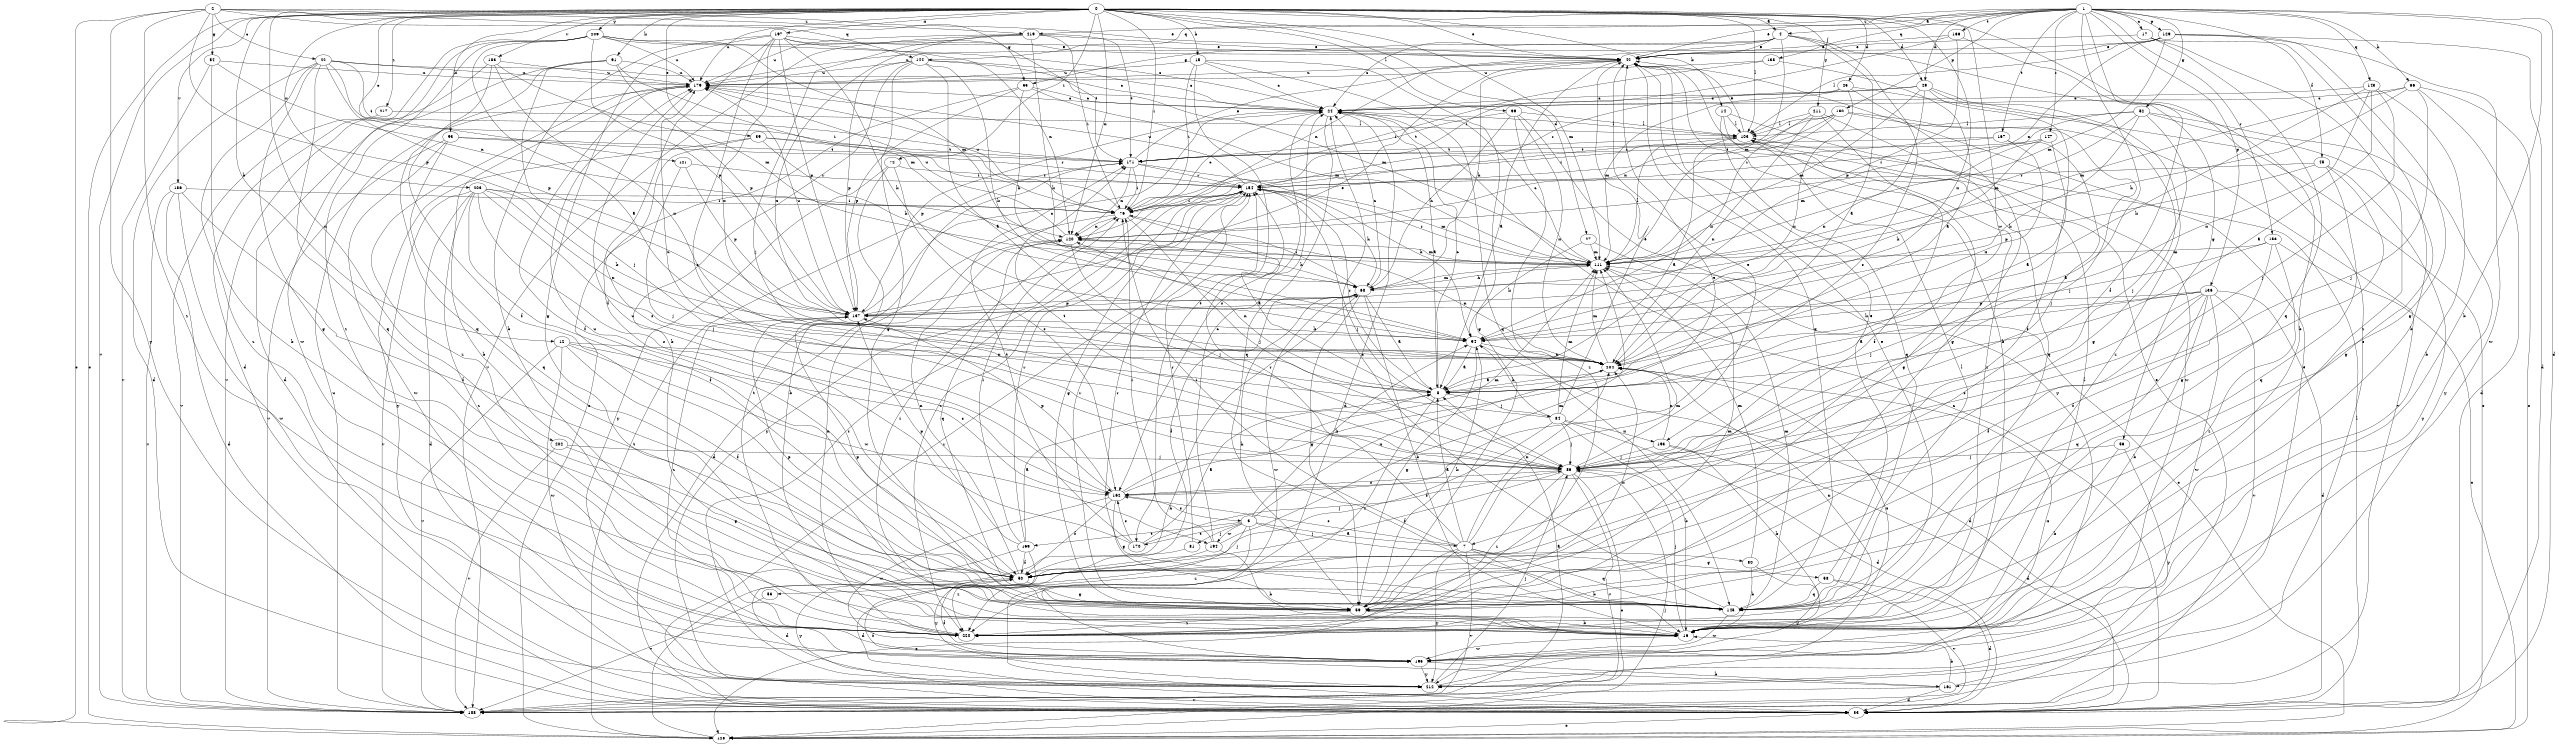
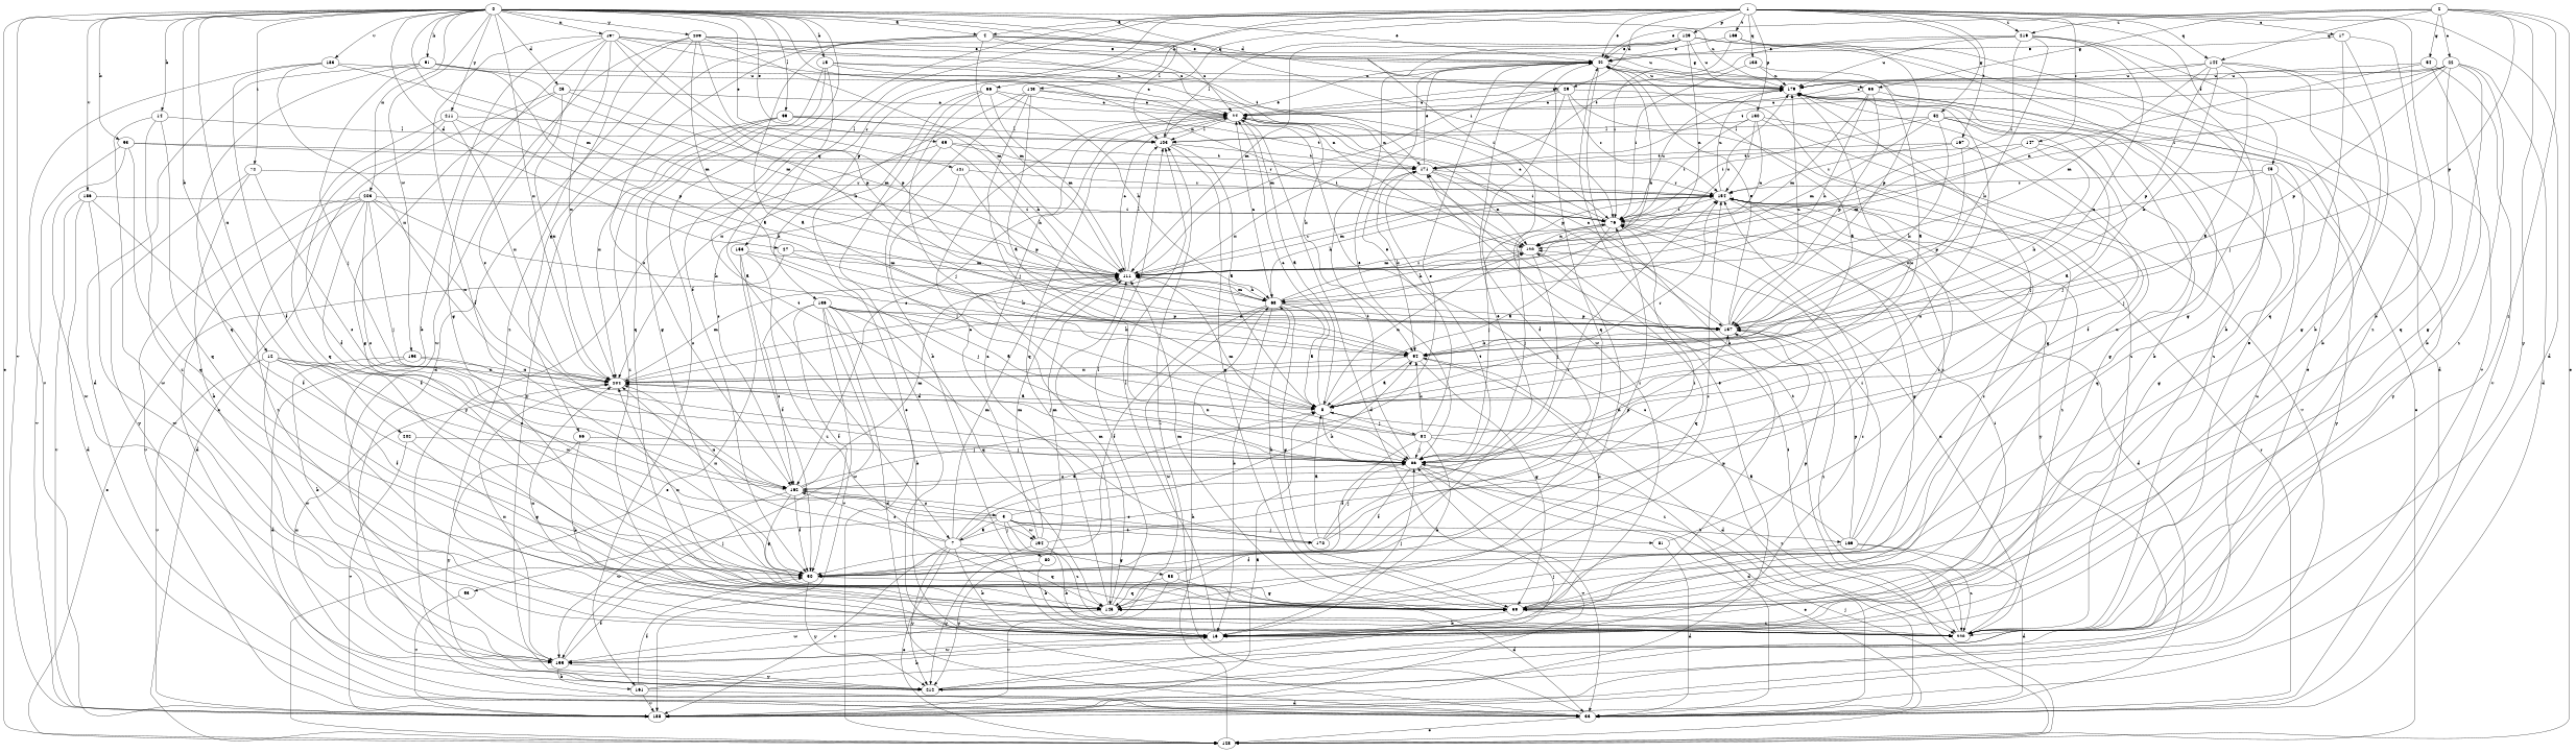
  strict digraph {
    0
    4
    12
    14
    15
    25
    27
    29
    39
    42
    72
    76
    91
    93
    99
    103
    111
    120
    121
    128
    161
    179
    183
    186
    188
    193
    197
    202
    203
    204
    209
    211
-   217
    55
    162
    8
    24
    56
    50
    194
    195
    220
    145
    170
    59
    94
    154
    212
    171
    68
    16
    33
    86
    137
    1
    7
    17
    45
    52
    66
    129
    130
    136
    138
    143
    144
    147
    153
    166
    167
    219
    58
    2
    22
    54
    3
    80
    81
    n79 [label=53]
    169
    84
    0 -> 4 [label=a]
    0 -> 12 [label=b]
    0 -> 14 [label=b]
    0 -> 15 [label=b]
    0 -> 25 [label=d]
    0 -> 27 [label=d]
    0 -> 29 [label=d]
    0 -> 39 [label=e]
    0 -> 42 [label=e]
    0 -> 72 [label=i]
    0 -> 76 [label=i]
    0 -> 91 [label=k]
    0 -> 93 [label=k]
    0 -> 99 [label=l]
    0 -> 103 [label=l]
    0 -> 111 [label=m]
    0 -> 120 [label=n]
    0 -> 121 [label=o]
    0 -> 128 [label=o]
    0 -> 161 [label=s]
    0 -> 179 [label=u]
    0 -> 183 [label=v]
    0 -> 186 [label=v]
    0 -> 188 [label=v]
    0 -> 193 [label=w]
    0 -> 197 [label=x]
    0 -> 202 [label=x]
    0 -> 203 [label=x]
    0 -> 204 [label=x]
    0 -> 209 [label=y]
    0 -> 211 [label=y]
-   0 -> 217 [label=z]
    4 -> 42 [label=e]
    4 -> 111 [label=m]
    4 -> 120 [label=n]
    4 -> 55 [label=g]
    4 -> 162 [label=s]
    4 -> 8 [label=a]
    4 -> 24 [label=c]
    4 -> 56 [label=g]
    12 -> 188 [label=v]
    12 -> 204 [label=x]
    12 -> 162 [label=s]
    12 -> 50 [label=f]
    12 -> 194 [label=w]
    12 -> 195 [label=w]
    14 -> 103 [label=l]
    14 -> 195 [label=w]
    14 -> 220 [label=z]
    14 -> 145 [label=q]
    15 -> 76 [label=i]
    15 -> 179 [label=u]
    15 -> 24 [label=c]
    15 -> 145 [label=q]
    15 -> 170 [label=t]
    15 -> 59 [label=g]
    25 -> 111 [label=m]
    25 -> 128 [label=o]
    25 -> 204 [label=x]
    25 -> 24 [label=c]
    25 -> 59 [label=g]
    27 -> 111 [label=m]
    27 -> 128 [label=o]
    27 -> 94 [label=k]
    29 -> 111 [label=m]
    29 -> 204 [label=x]
    29 -> 24 [label=c]
    29 -> 50 [label=f]
    29 -> 220 [label=z]
    29 -> 59 [label=g]
    29 -> 154 [label=r]
    39 -> 76 [label=i]
    39 -> 162 [label=s]
    39 -> 212 [label=y]
    39 -> 171 [label=t]
    39 -> 68 [label=h]
    42 -> 179 [label=u]
    42 -> 8 [label=a]
    42 -> 145 [label=q]
    42 -> 68 [label=h]
    42 -> 16 [label=b]
    72 -> 162 [label=s]
    72 -> 154 [label=r]
    72 -> 212 [label=y]
    72 -> 16 [label=b]
    76 -> 120 [label=n]
    76 -> 179 [label=u]
    76 -> 8 [label=a]
    76 -> 24 [label=c]
    76 -> 33 [label=d]
    76 -> 86 [label=j]
    91 -> 111 [label=m]
    91 -> 179 [label=u]
    91 -> 145 [label=q]
    91 -> 33 [label=d]
    91 -> 86 [label=j]
    91 -> 137 [label=p]
    93 -> 188 [label=v]
    93 -> 195 [label=w]
    93 -> 145 [label=q]
    93 -> 154 [label=r]
-   93 -> 171 [label=t]
+   93 -> 171 [label=q]
    99 -> 103 [label=l]
    99 -> 204 [label=x]
    99 -> 220 [label=z]
    99 -> 212 [label=y]
    99 -> 171 [label=t]
    99 -> 68 [label=h]
    103 -> 42 [label=e]
    103 -> 8 [label=a]
    103 -> 59 [label=g]
    103 -> 171 [label=t]
    111 -> 103 [label=l]
    111 -> 24 [label=c]
    111 -> 154 [label=r]
    111 -> 68 [label=h]
    120 -> 111 [label=m]
    120 -> 179 [label=u]
    120 -> 145 [label=q]
    120 -> 68 [label=h]
    120 -> 86 [label=j]
    121 -> 154 [label=r]
    121 -> 86 [label=j]
    121 -> 137 [label=p]
    128 -> 171 [label=t]
    128 -> 68 [label=h]
    128 -> 86 [label=j]
    161 -> 42 [label=e]
    161 -> 188 [label=v]
    161 -> 50 [label=f]
    161 -> 16 [label=b]
    161 -> 33 [label=d]
    179 -> 24 [label=c]
    179 -> 50 [label=f]
    179 -> 220 [label=z]
    179 -> 16 [label=b]
    183 -> 111 [label=m]
    183 -> 179 [label=u]
    183 -> 188 [label=v]
    183 -> 204 [label=x]
    183 -> 50 [label=f]
    186 -> 76 [label=i]
    186 -> 188 [label=v]
    186 -> 50 [label=f]
    186 -> 195 [label=w]
    186 -> 33 [label=d]
    188 -> 42 [label=e]
    188 -> 179 [label=u]
    188 -> 8 [label=a]
    193 -> 204 [label=x]
    193 -> 16 [label=b]
    193 -> 33 [label=d]
    193 -> 86 [label=j]
    197 -> 42 [label=e]
    197 -> 120 [label=n]
    197 -> 204 [label=x]
    197 -> 162 [label=s]
    197 -> 50 [label=f]
    197 -> 59 [label=g]
    197 -> 94 [label=k]
    197 -> 171 [label=t]
    197 -> 16 [label=b]
    197 -> 137 [label=p]
    202 -> 188 [label=v]
    202 -> 59 [label=g]
    202 -> 86 [label=j]
    203 -> 76 [label=i]
    203 -> 188 [label=v]
    203 -> 204 [label=x]
    203 -> 162 [label=s]
    203 -> 50 [label=f]
    203 -> 220 [label=z]
    203 -> 94 [label=k]
    203 -> 33 [label=d]
    203 -> 86 [label=j]
    204 -> 111 [label=m]
    204 -> 120 [label=n]
    204 -> 8 [label=a]
    209 -> 42 [label=e]
    209 -> 111 [label=m]
    209 -> 179 [label=u]
    209 -> 8 [label=a]
    209 -> 24 [label=c]
    209 -> 195 [label=w]
    209 -> 220 [label=z]
    209 -> 33 [label=d]
    209 -> 137 [label=p]
    211 -> 103 [label=l]
    211 -> 204 [label=x]
    211 -> 50 [label=f]
    211 -> 145 [label=q]
    211 -> 94 [label=k]
-   217 -> 103 [label=l]
-   217 -> 188 [label=v]
    55 -> 111 [label=m]
    55 -> 128 [label=o]
    55 -> 24 [label=c]
    55 -> 68 [label=h]
    55 -> 137 [label=p]
    162 -> 42 [label=e]
    162 -> 111 [label=m]
    162 -> 50 [label=f]
    162 -> 195 [label=w]
    162 -> 59 [label=g]
    162 -> 137 [label=p]
    162 -> 3 [label=s]
    8 -> 120 [label=n]
    8 -> 24 [label=c]
    8 -> 220 [label=z]
    8 -> 154 [label=r]
    8 -> 84 [label=j]
    24 -> 103 [label=l]
    24 -> 162 [label=s]
    24 -> 8 [label=a]
    24 -> 145 [label=q]
    24 -> 33 [label=d]
    24 -> 137 [label=p]
    56 -> 212 [label=y]
    56 -> 16 [label=b]
    56 -> 86 [label=j]
    50 -> 120 [label=n]
    50 -> 179 [label=u]
    50 -> 59 [label=g]
    50 -> 212 [label=y]
    194 -> 76 [label=i]
    194 -> 111 [label=m]
    194 -> 24 [label=c]
    194 -> 212 [label=y]
    194 -> 16 [label=b]
    195 -> 161 [label=b]
    195 -> 204 [label=x]
    195 -> 50 [label=f]
    195 -> 212 [label=y]
    220 -> 42 [label=e]
    220 -> 120 [label=n]
    220 -> 171 [label=t]
    145 -> 103 [label=l]
    145 -> 111 [label=m]
    145 -> 24 [label=c]
    145 -> 195 [label=w]
    145 -> 154 [label=r]
    145 -> 137 [label=p]
    170 -> 179 [label=u]
    170 -> 162 [label=s]
    170 -> 8 [label=a]
    170 -> 171 [label=t]
    170 -> 86 [label=j]
    59 -> 111 [label=m]
    59 -> 204 [label=x]
    59 -> 220 [label=z]
    59 -> 94 [label=k]
    59 -> 154 [label=r]
    59 -> 68 [label=h]
    59 -> 16 [label=b]
    59 -> 137 [label=p]
    94 -> 204 [label=x]
    94 -> 8 [label=a]
    94 -> 59 [label=g]
    94 -> 33 [label=d]
    154 -> 76 [label=i]
    154 -> 111 [label=m]
    154 -> 179 [label=u]
    154 -> 220 [label=z]
    154 -> 59 [label=g]
    154 -> 212 [label=y]
    154 -> 68 [label=h]
    154 -> 86 [label=j]
    212 -> 204 [label=x]
    212 -> 154 [label=r]
    212 -> 86 [label=j]
    171 -> 42 [label=e]
    171 -> 76 [label=i]
    171 -> 120 [label=n]
    171 -> 94 [label=k]
    171 -> 154 [label=r]
    68 -> 76 [label=i]
    68 -> 111 [label=m]
    68 -> 8 [label=a]
    68 -> 24 [label=c]
    68 -> 50 [label=f]
    68 -> 195 [label=w]
    68 -> 59 [label=g]
    68 -> 16 [label=b]
    68 -> 137 [label=p]
    16 -> 76 [label=i]
    16 -> 103 [label=l]
    16 -> 204 [label=x]
    16 -> 195 [label=w]
    16 -> 86 [label=j]
    33 -> 103 [label=l]
    33 -> 128 [label=o]
    33 -> 24 [label=c]
    33 -> 154 [label=r]
    86 -> 42 [label=e]
    86 -> 128 [label=o]
    86 -> 188 [label=v]
    86 -> 162 [label=s]
    86 -> 50 [label=f]
    86 -> 220 [label=z]
    86 -> 171 [label=t]
    137 -> 42 [label=e]
    137 -> 179 [label=u]
    137 -> 24 [label=c]
    137 -> 220 [label=z]
    137 -> 94 [label=k]
    1 -> 4 [label=a]
    1 -> 29 [label=d]
    1 -> 42 [label=e]
    1 -> 50 [label=f]
    1 -> 16 [label=b]
    1 -> 33 [label=d]
    1 -> 7 [label=a]
    1 -> 17 [label=c]
    1 -> 45 [label=f]
    1 -> 52 [label=g]
    1 -> 66 [label=h]
    1 -> 129 [label=p]
    1 -> 130 [label=p]
    1 -> 136 [label=p]
    1 -> 138 [label=q]
    1 -> 143 [label=q]
    1 -> 144 [label=q]
    1 -> 147 [label=r]
    1 -> 153 [label=r]
    1 -> 166 [label=t]
    1 -> 167 [label=t]
    1 -> 219 [label=z]
    7 -> 76 [label=i]
    7 -> 111 [label=m]
    7 -> 128 [label=o]
    7 -> 188 [label=v]
    7 -> 204 [label=x]
    7 -> 162 [label=s]
    7 -> 8 [label=a]
    7 -> 145 [label=q]
    7 -> 154 [label=r]
    7 -> 212 [label=y]
    7 -> 16 [label=b]
    7 -> 58 [label=g]
    17 -> 42 [label=e]
    17 -> 220 [label=z]
    17 -> 145 [label=q]
    17 -> 16 [label=b]
    45 -> 145 [label=q]
    45 -> 59 [label=g]
    45 -> 154 [label=r]
    45 -> 212 [label=y]
    45 -> 137 [label=p]
    52 -> 76 [label=i]
    52 -> 103 [label=l]
    52 -> 111 [label=m]
    52 -> 59 [label=g]
    52 -> 94 [label=k]
    52 -> 212 [label=y]
    52 -> 86 [label=j]
    66 -> 111 [label=m]
    66 -> 128 [label=o]
    66 -> 24 [label=c]
    66 -> 68 [label=h]
    66 -> 33 [label=d]
    66 -> 86 [label=j]
    129 -> 42 [label=e]
    129 -> 103 [label=l]
    129 -> 111 [label=m]
    129 -> 120 [label=n]
    129 -> 179 [label=u]
    129 -> 195 [label=w]
    129 -> 59 [label=g]
    129 -> 33 [label=d]
    130 -> 76 [label=i]
    130 -> 103 [label=l]
    130 -> 120 [label=n]
    130 -> 188 [label=v]
    130 -> 154 [label=r]
    130 -> 86 [label=j]
    136 -> 188 [label=v]
    136 -> 162 [label=s]
    136 -> 8 [label=a]
    136 -> 50 [label=f]
    136 -> 195 [label=w]
    136 -> 145 [label=q]
    136 -> 94 [label=k]
    136 -> 16 [label=b]
    136 -> 33 [label=d]
    136 -> 137 [label=p]
    138 -> 76 [label=i]
    138 -> 179 [label=u]
    138 -> 8 [label=a]
    143 -> 204 [label=x]
    143 -> 8 [label=a]
    143 -> 24 [label=c]
    143 -> 94 [label=k]
    143 -> 16 [label=b]
    143 -> 86 [label=j]
    144 -> 111 [label=m]
    144 -> 179 [label=u]
    144 -> 8 [label=a]
    144 -> 24 [label=c]
    144 -> 59 [label=g]
    144 -> 94 [label=k]
    144 -> 16 [label=b]
    144 -> 137 [label=p]
    147 -> 111 [label=m]
    147 -> 8 [label=a]
    147 -> 94 [label=k]
    147 -> 171 [label=t]
    153 -> 111 [label=m]
    153 -> 128 [label=o]
    153 -> 50 [label=f]
    153 -> 220 [label=z]
    153 -> 86 [label=j]
    166 -> 42 [label=e]
    166 -> 76 [label=i]
    166 -> 16 [label=b]
    166 -> 137 [label=p]
    167 -> 204 [label=x]
    167 -> 154 [label=r]
    167 -> 171 [label=t]
    167 -> 86 [label=j]
    219 -> 42 [label=e]
    219 -> 76 [label=i]
    219 -> 179 [label=u]
    219 -> 188 [label=v]
    219 -> 204 [label=x]
    219 -> 94 [label=k]
    219 -> 171 [label=t]
    219 -> 86 [label=j]
    58 -> 42 [label=e]
    58 -> 188 [label=v]
    58 -> 145 [label=q]
    58 -> 33 [label=d]
    2 -> 42 [label=e]
    2 -> 128 [label=o]
    2 -> 55 [label=g]
    2 -> 220 [label=z]
    2 -> 212 [label=y]
    2 -> 137 [label=p]
    2 -> 144 [label=q]
    2 -> 219 [label=z]
    2 -> 22 [label=c]
    2 -> 54 [label=g]
    22 -> 76 [label=i]
    22 -> 179 [label=u]
    22 -> 24 [label=c]
    22 -> 220 [label=z]
    22 -> 145 [label=q]
    22 -> 59 [label=g]
    22 -> 171 [label=t]
    22 -> 33 [label=d]
    22 -> 137 [label=p]
    54 -> 120 [label=n]
    54 -> 179 [label=u]
    54 -> 188 [label=v]
    54 -> 16 [label=b]
    3 -> 204 [label=x]
    3 -> 194 [label=w]
    3 -> 220 [label=z]
    3 -> 170 [label=t]
    3 -> 94 [label=k]
    3 -> 7 [label=a]
    3 -> 80 [label=j]
    3 -> 81 [label=j]
    3 -> n79 [label=j]
    3 -> 169 [label=t]
    80 -> 111 [label=m]
    80 -> 212 [label=y]
    80 -> 16 [label=b]
    81 -> 154 [label=r]
    81 -> 33 [label=d]
    n79 -> 188 [label=v]
    169 -> 76 [label=i]
    169 -> 8 [label=a]
    169 -> 50 [label=f]
    169 -> 220 [label=z]
    169 -> 154 [label=r]
    169 -> 33 [label=d]
    169 -> 137 [label=p]
    84 -> 42 [label=e]
    84 -> 111 [label=m]
    84 -> 179 [label=u]
-   84 -> 193 [label=x]
+   84 -> 204 [label=x]
    84 -> 50 [label=f]
    84 -> 94 [label=k]
    84 -> 16 [label=b]
    84 -> 33 [label=d]
    84 -> 86 [label=j]
  }
